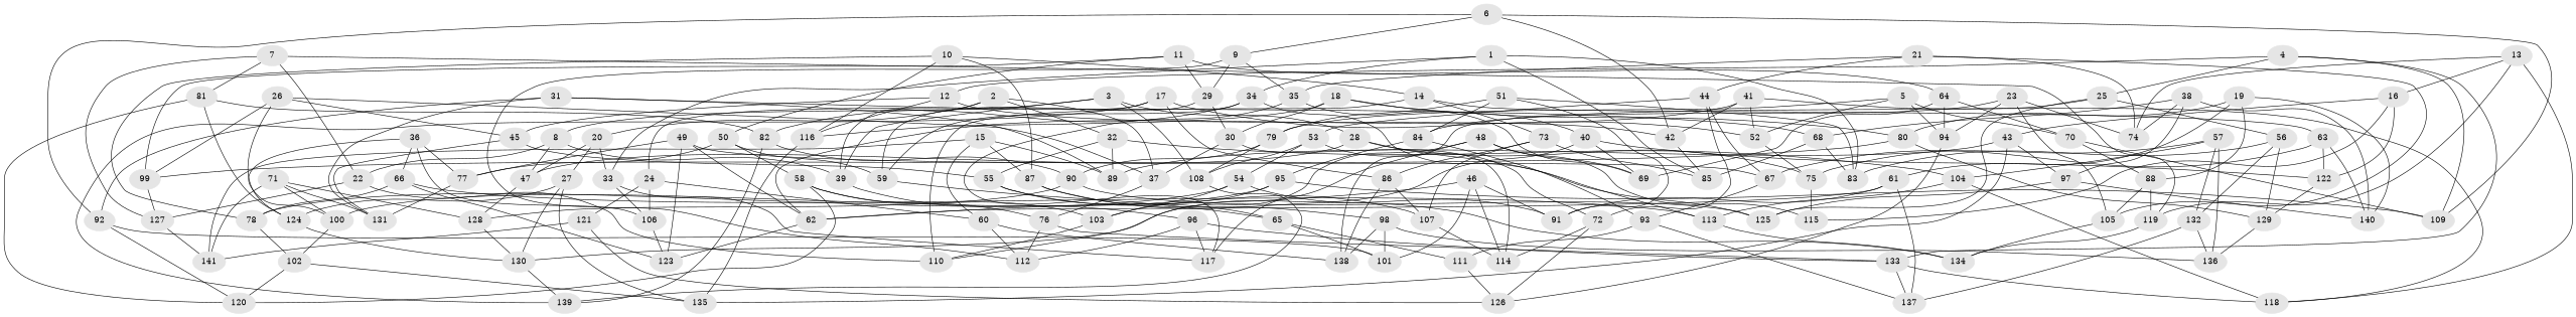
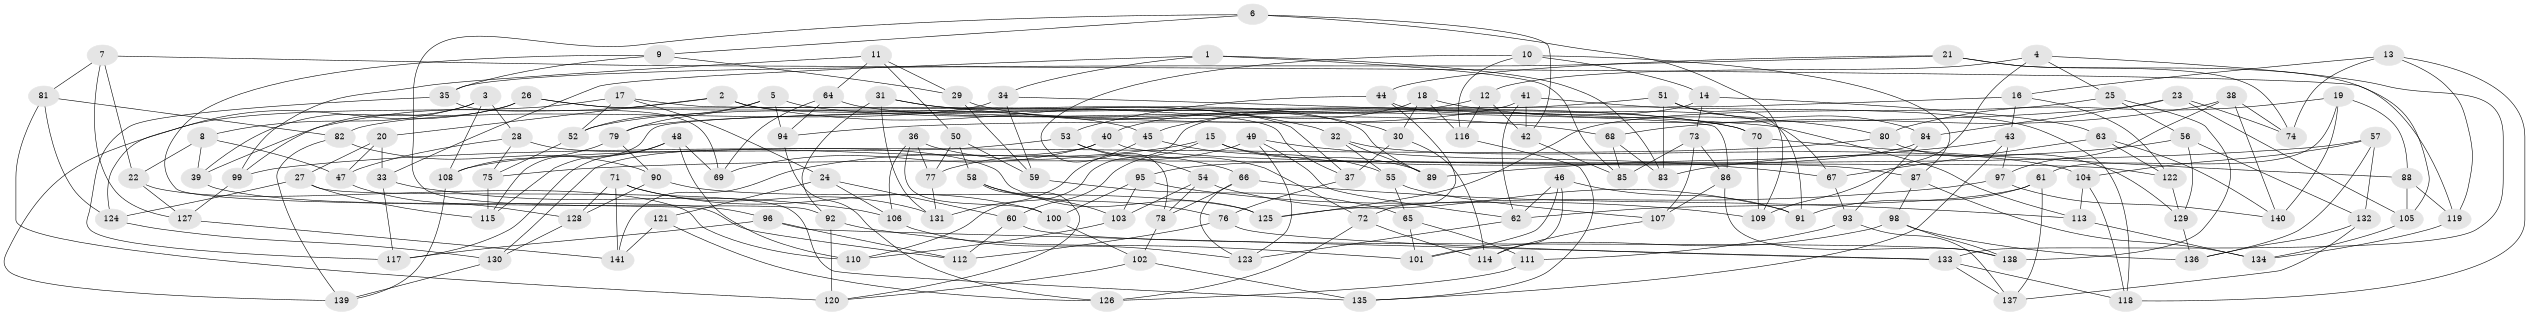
  graph {
    node [color=gray90 style=filled]
    1
    33
    34
    83
    85
    106
    117
    59
    82
    113
    2
    20
    32
    37
    39
    47
    27
    89
    55
    104
    76
    96
    3
    8
    28
    108
    22
    125
    75
    139
    4
    12
    25
    109
    133
    42
    116
    45
    56
    138
    118
    137
    5
    52
    70
    79
    94
    88
    90
    126
    6
    9
    92
    29
    35
    112
    101
    120
    7
    81
    119
    127
    110
    124
    134
    141
    128
    30
    69
    10
    14
    78
    87
    63
    73
    102
    98
    135
    11
    50
    64
    99
    77
    58
    131
    13
    16
    74
    43
    115
    122
    140
    67
    86
    107
    15
    60
    97
    129
    17
    24
    121
    18
    40
    80
    114
    130
    19
    61
    62
    91
    105
    21
    44
    53
    72
    23
    84
    93
    95
    123
    132
    26
    65
    31
    68
    36
    66
    100
    38
    41
    54
    46
    48
    49
    103
    51
    111
    136
    57
    71
    1 -- 33
    1 -- 34
    1 -- 83
    1 -- 85
    33 -- 106
    33 -- 117
    34 -- 59
    34 -- 82
    34 -- 113
    106 -- 123
    59 -- 65
    82 -- 139
    82 -- 90
    113 -- 134
    2 -- 20
    2 -- 32
    2 -- 37
    2 -- 39
    20 -- 33
    20 -- 47
    20 -- 27
    32 -- 89
    32 -- 55
    32 -- 104
    37 -- 76
    39 -- 96
    47 -- 128
    27 -- 124
    27 -- 135
-   27 -- 130
+   27 -- 115
    55 -- 107
    55 -- 65
    104 -- 113
    104 -- 118
    76 -- 133
    76 -- 112
    96 -- 117
    96 -- 133
    96 -- 112
    3 -- 39
    3 -- 8
    3 -- 28
    3 -- 108
    8 -- 39
    8 -- 47
    8 -- 22
    28 -- 47
    28 -- 125
    28 -- 75
    108 -- 139
    22 -- 127
    22 -- 110
    75 -- 115
    4 -- 12
    4 -- 25
    4 -- 109
    4 -- 133
    12 -- 42
    12 -- 116
    12 -- 45
    25 -- 125
    25 -- 56
    25 -- 138
    133 -- 118
    133 -- 137
    42 -- 85
    116 -- 135
    45 -- 55
    45 -- 131
    56 -- 83
    56 -- 129
    56 -- 132
    5 -- 52
    5 -- 70
    5 -- 79
    5 -- 94
    52 -- 75
    70 -- 109
    70 -- 88
    79 -- 108
    79 -- 90
    94 -- 126
    88 -- 119
    88 -- 105
    90 -- 125
    90 -- 128
    6 -- 109
    6 -- 42
    6 -- 9
    6 -- 92
    9 -- 29
    9 -- 35
    9 -- 112
    92 -- 101
    92 -- 120
    29 -- 59
    29 -- 30
    35 -- 117
    35 -- 69
    7 -- 22
    7 -- 81
    7 -- 119
    7 -- 127
    81 -- 82
    81 -- 120
    81 -- 124
    119 -- 134
    127 -- 141
    124 -- 130
    128 -- 130
    30 -- 37
    30 -- 114
    10 -- 116
    10 -- 14
    10 -- 78
    10 -- 87
    14 -- 110
    14 -- 63
    14 -- 73
    78 -- 102
    87 -- 134
    87 -- 98
    63 -- 122
    63 -- 140
    63 -- 67
    73 -- 85
    73 -- 86
    73 -- 107
    102 -- 120
    102 -- 135
    98 -- 138
    98 -- 101
    98 -- 136
    11 -- 29
    11 -- 50
    11 -- 64
    11 -- 99
    50 -- 59
    50 -- 77
    50 -- 58
    64 -- 70
    64 -- 94
    64 -- 69
    99 -- 127
    77 -- 131
    58 -- 76
    58 -- 120
    58 -- 103
    13 -- 118
    13 -- 119
    13 -- 16
    13 -- 74
    16 -- 43
    16 -- 115
    16 -- 122
    43 -- 89
    43 -- 135
    43 -- 97
    122 -- 129
    67 -- 93
    86 -- 138
    86 -- 107
    107 -- 114
    15 -- 89
    15 -- 141
    15 -- 87
    15 -- 60
    60 -- 138
    60 -- 112
    97 -- 125
    97 -- 140
    129 -- 136
    17 -- 139
    17 -- 52
    17 -- 86
    17 -- 24
    24 -- 106
    24 -- 60
    24 -- 121
    121 -- 126
    121 -- 141
    18 -- 116
    18 -- 30
    18 -- 40
    18 -- 80
    40 -- 69
    40 -- 122
    40 -- 130
    80 -- 99
    80 -- 129
    130 -- 139
    19 -- 88
    19 -- 140
    19 -- 80
    19 -- 61
    61 -- 137
    61 -- 62
    61 -- 91
    62 -- 123
    105 -- 134
    21 -- 35
    21 -- 74
    21 -- 105
    21 -- 44
    44 -- 67
    44 -- 53
    44 -- 72
    53 -- 108
    53 -- 72
    53 -- 54
    72 -- 126
    72 -- 114
    23 -- 94
    23 -- 74
    23 -- 105
    23 -- 84
    84 -- 93
    84 -- 95
    93 -- 137
    93 -- 111
    95 -- 109
    95 -- 100
    95 -- 103
    132 -- 137
    132 -- 136
    26 -- 37
    26 -- 45
    26 -- 124
    26 -- 99
    65 -- 101
    65 -- 111
    31 -- 89
    31 -- 92
    31 -- 131
    31 -- 68
    68 -- 83
    68 -- 85
    36 -- 106
    36 -- 77
    36 -- 66
    36 -- 100
    66 -- 113
    66 -- 78
    66 -- 123
    100 -- 102
    38 -- 74
    38 -- 140
    38 -- 97
    38 -- 68
    41 -- 42
    41 -- 118
    41 -- 52
    41 -- 62
    54 -- 78
    54 -- 91
    54 -- 103
    46 -- 101
    46 -- 114
    46 -- 62
    46 -- 91
    48 -- 117
    48 -- 110
    48 -- 69
    48 -- 115
    49 -- 77
    49 -- 67
    49 -- 62
    49 -- 123
    103 -- 110
    51 -- 83
    51 -- 79
    51 -- 91
    51 -- 84
    111 -- 126
    57 -- 104
    57 -- 75
    57 -- 132
    57 -- 136
    71 -- 141
    71 -- 128
    71 -- 131
    71 -- 100
  }
